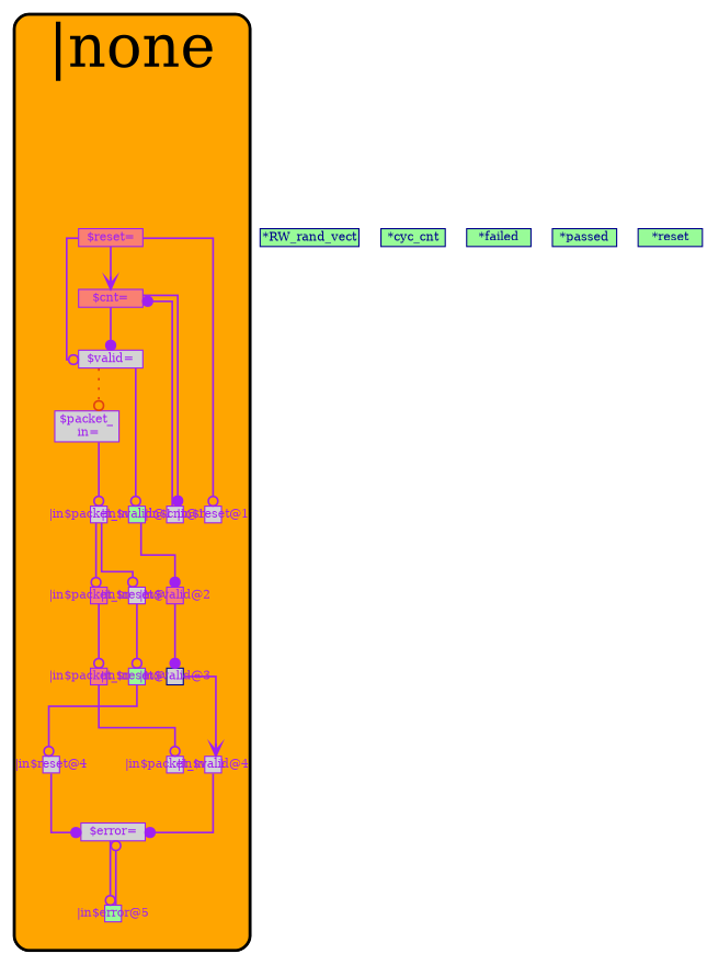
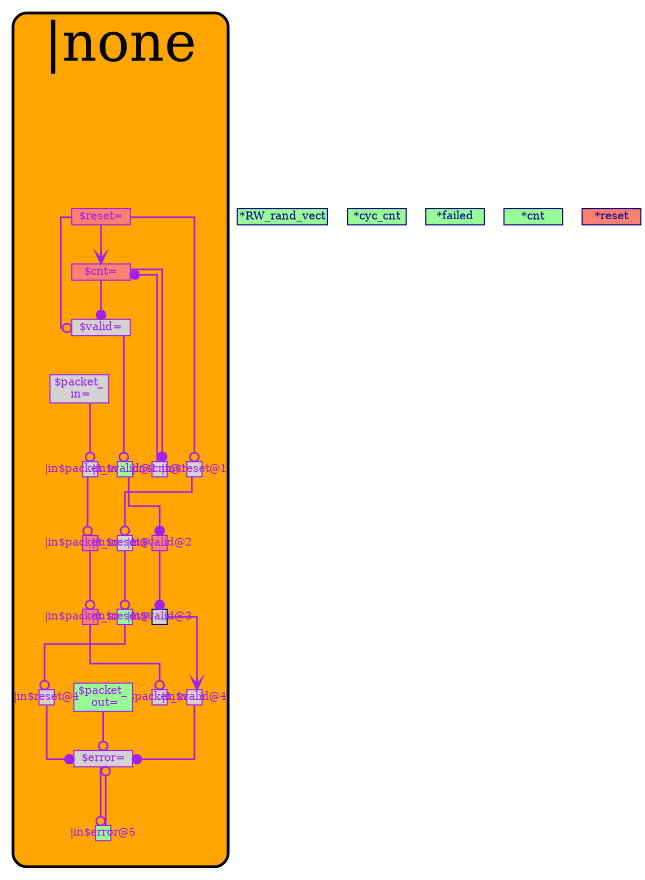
  strict digraph {
    rankdir=TB
    splines=ortho
    node [color=purple fillcolor=lightgrey fontcolor=purple fontsize=10 margin="0.03,0.03" penwidth=1.0 shape=box style=filled fixedsize=true]
    edge [arrowhead=odot color=purple fontcolor="#00D000" labelfontcolor=purple penwidth=1.5 weight=10]
    n1 [fillcolor=salmon height=0.02 label="$cnt=" fixedsize=""]
    n2 [height=0.02 label="$packet_\n in=" fixedsize=""]
    n3 [fillcolor=salmon height=0.02 label="$reset=" fixedsize=""]
    n4 [height=0.02 label="$valid=" fixedsize=""]
    "|in$cnt@1" [height=0.2 width=0.2]
    "|in$packet_in@1" [height=0.2 width=0.2]
    "|in$reset@1" [height=0.2 width=0.2]
    "|in$valid@1" [fillcolor=palegreen height=0.2 width=0.2]
    n9 [height=0.02 label="$error=" fixedsize=""]
    "|in$packet_in@4" [height=0.2 width=0.2]
+   n11 [fillcolor=palegreen height=0.02 label="$packet_\n out=" fixedsize=""]
    "|in$reset@4" [height=0.2 width=0.2]
    "|in$valid@4" [height=0.2 width=0.2]
    "|in$error@5" [fillcolor=palegreen height=0.2 width=0.2]
    "|in$packet_in@2" [fillcolor=salmon height=0.2 width=0.2]
    "|in$reset@2" [height=0.2 width=0.2]
    "|in$valid@2" [fillcolor=salmon height=0.2 width=0.2]
    "|in$packet_in@3" [fillcolor=salmon height=0.2 width=0.2]
    "|in$reset@3" [fillcolor=palegreen height=0.2 width=0.2]
    "|in$valid@3" [color="#00008b" height=0.2 width=0.2]
    "*RW_rand_vect" [color="#00008b" fillcolor=palegreen fontcolor="#00008b" height=0.02 fixedsize=""]
    "*cyc_cnt" [color="#00008b" fillcolor=palegreen fontcolor="#00008b" height=0.02 fixedsize=""]
    "*failed" [color="#00008b" fillcolor=palegreen fontcolor="#00008b" height=0.02 fixedsize=""]
-   "*passed" [color="#00008b" fillcolor=palegreen fontcolor="#00008b" height=0.02 fixedsize=""]
-   "*reset" [color="#00008b" fillcolor=palegreen fontcolor="#00008b" height=0.02 fixedsize=""]
+   "*passed" [color="#00008b" fillcolor=palegreen fontcolor="#00008b" height=0.02 label="*cnt" fixedsize=""]
+   "*reset" [color="#00008b" fillcolor=salmon fontcolor="#00008b" height=0.02 fixedsize=""]
    subgraph cluster_1 {
      fillcolor="#1090c0"
      fontsize=50
      label="/top"
      penwidth=2.0
      style="filled,rounded"
      subgraph cluster_2 {
        fillcolor=orange
        fontsize=50
        label="|in"
        penwidth=2.5
        style="filled,rounded"
        subgraph cluster_3 {
          fillcolor="#509050"
          fontsize=20
          label="@0"
          penwidth=1.5
          style=filled
          n1
          n2
          n3
          n4
        }
        subgraph cluster_4 {
          fillcolor=darkgreen
          fontsize=20
          label="@1"
          penwidth=1.5
          style=filled
          "|in$cnt@1"
          "|in$packet_in@1"
          "|in$reset@1"
          "|in$valid@1"
        }
        subgraph cluster_5 {
          fillcolor="#509050"
          fontsize=20
          label="@9"
          penwidth=1.5
          style=filled
          n9
          "|in$packet_in@4"
+         n11
          "|in$reset@4"
          "|in$valid@4"
        }
        subgraph cluster_6 {
          fillcolor=darkgreen
          fontsize=20
          label="@5"
          penwidth=1.5
          style=filled
          "|in$error@5"
        }
        subgraph cluster_7 {
          fillcolor="#509050"
          fontsize=20
          label="@2"
          penwidth=1.5
          style=filled
          "|in$packet_in@2"
          "|in$reset@2"
          "|in$valid@2"
        }
        subgraph cluster_8 {
          fillcolor=darkgreen
          fontsize=20
          label="@3"
          penwidth=1.5
          style=filled
          "|in$packet_in@3"
          "|in$reset@3"
          "|in$valid@3"
        }
      }
      subgraph cluster_9 {
        fillcolor=orange
        fontsize=50
        label="|none"
        penwidth=2.5
        style="filled,rounded"
      }
    }
    n1 -> n4 [arrowhead=dot weight=2]
    n1 -> "|in$cnt@1" [arrowhead=dot]
    n2 -> "|in$packet_in@1"
    n3 -> n1 [arrowhead=vee weight=2]
    n3 -> n4 [weight=2]
    n3 -> "|in$reset@1"
-   n4 -> n2 [color="#E04010" style=dotted weight=4]
    n4 -> "|in$valid@1"
    "|in$cnt@1" -> n1 [arrowhead=dot weight=1]
    "|in$packet_in@1" -> "|in$packet_in@2"
-   "|in$packet_in@1" -> "|in$reset@2"
+   "|in$reset@1" -> "|in$reset@2"
    "|in$valid@1" -> "|in$valid@2" [arrowhead=dot]
    n9 -> "|in$error@5"
+   n11 -> n9 [weight=2]
    "|in$reset@4" -> n9 [arrowhead=dot weight=2]
    "|in$valid@4" -> n9 [arrowhead=dot weight=2]
    "|in$error@5" -> n9 [weight=1]
    "|in$packet_in@2" -> "|in$packet_in@3"
    "|in$reset@2" -> "|in$reset@3"
    "|in$valid@2" -> "|in$valid@3" [arrowhead=dot]
    "|in$packet_in@3" -> "|in$packet_in@4"
    "|in$reset@3" -> "|in$reset@4"
    "|in$valid@3" -> "|in$valid@4" [arrowhead=vee]
  }
